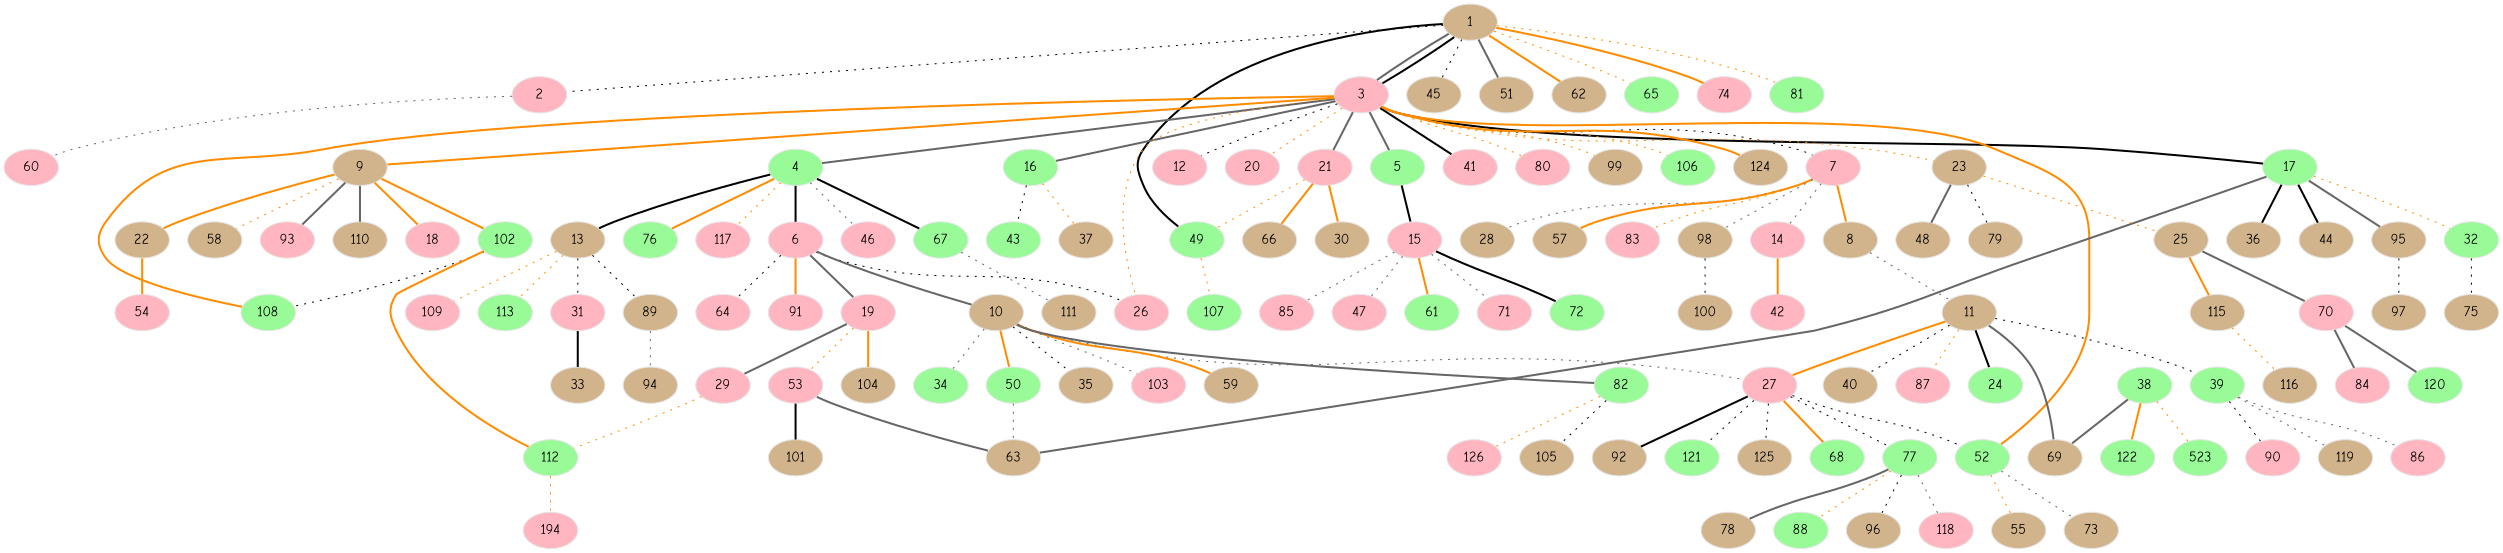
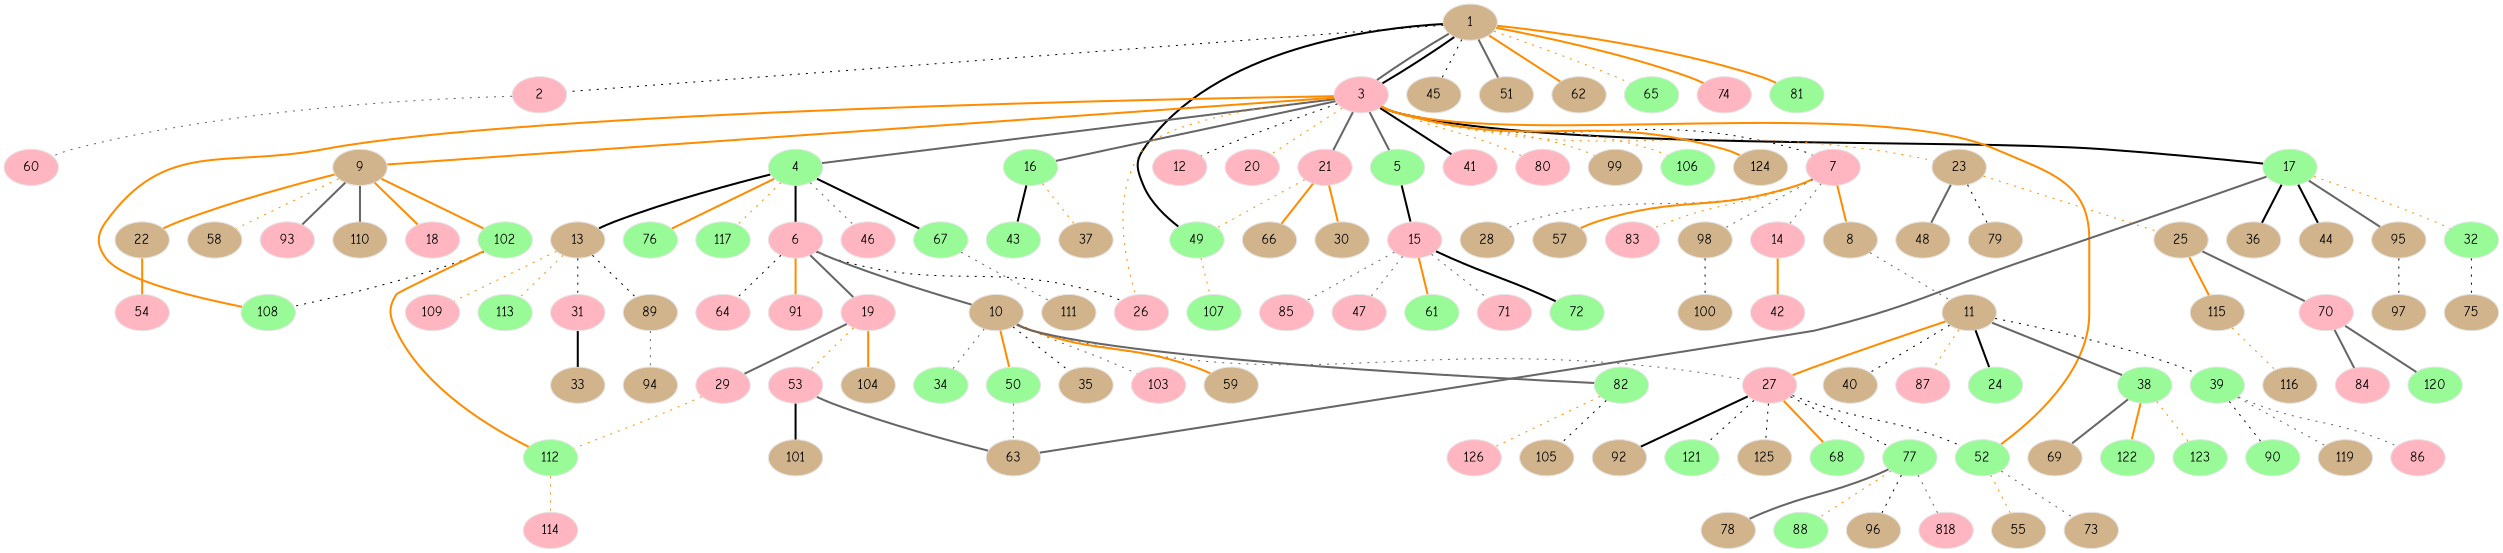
  graph {
    fontname="Comic Neue"
    node [color=gray90 fillcolor=tan fontname="Comic Neue" style=filled]
    edge [color=darkorange fontname="Comic Neue" style=dotted]
    2 [fillcolor=lightpink]
    1
    3 [fillcolor=lightpink]
    45
    49 [fillcolor=palegreen]
    51
    62
    65 [fillcolor=palegreen]
    74 [fillcolor=lightpink]
    81 [fillcolor=palegreen]
    60 [fillcolor=lightpink]
    4 [fillcolor=palegreen]
    5 [fillcolor=palegreen]
    7 [fillcolor=lightpink]
    9
    12 [fillcolor=lightpink]
    16 [fillcolor=palegreen]
    17 [fillcolor=palegreen]
    20 [fillcolor=lightpink]
    21 [fillcolor=lightpink]
    23
    26 [fillcolor=lightpink]
    41 [fillcolor=lightpink]
    52 [fillcolor=palegreen]
    80 [fillcolor=lightpink]
    99
    106 [fillcolor=palegreen]
    108 [fillcolor=palegreen]
    124
    107 [fillcolor=palegreen]
    6 [fillcolor=lightpink]
    13
    46 [fillcolor=lightpink]
    67 [fillcolor=palegreen]
    76 [fillcolor=palegreen]
-   117 [fillcolor=lightpink]
+   117 [fillcolor=palegreen]
    15 [fillcolor=lightpink]
    8
    14 [fillcolor=lightpink]
    28
    57
    83 [fillcolor=lightpink]
    98
    18 [fillcolor=lightpink]
    22
    58
    93 [fillcolor=lightpink]
    102 [fillcolor=palegreen]
    110
    37
    43 [fillcolor=palegreen]
    32 [fillcolor=palegreen]
    36
    44
    63
    95
    30
    66
    25
    48
    79
    55
    73
    10
    19 [fillcolor=lightpink]
    64 [fillcolor=lightpink]
    91 [fillcolor=lightpink]
    31 [fillcolor=lightpink]
    89
    109 [fillcolor=lightpink]
    113 [fillcolor=palegreen]
    111
    47 [fillcolor=lightpink]
    61 [fillcolor=palegreen]
    71 [fillcolor=lightpink]
    72 [fillcolor=palegreen]
    85 [fillcolor=lightpink]
    27 [fillcolor=lightpink]
    34 [fillcolor=palegreen]
    35
    50 [fillcolor=palegreen]
    59
    82 [fillcolor=palegreen]
    103 [fillcolor=lightpink]
    29 [fillcolor=lightpink]
    53 [fillcolor=lightpink]
    104
    11
    42 [fillcolor=lightpink]
    100
    24 [fillcolor=palegreen]
    38 [fillcolor=palegreen]
    39 [fillcolor=palegreen]
    40
    87 [fillcolor=lightpink]
    54 [fillcolor=lightpink]
    112 [fillcolor=palegreen]
    68 [fillcolor=palegreen]
    77 [fillcolor=palegreen]
    92
    121 [fillcolor=palegreen]
    125
    105
    126 [fillcolor=lightpink]
    69
    122 [fillcolor=palegreen]
-   123 [fillcolor=palegreen label=523]
+   123 [fillcolor=palegreen]
    86 [fillcolor=lightpink]
-   90 [fillcolor=lightpink]
+   90 [fillcolor=palegreen]
    119
    33
    94
    75
    97
    101
    70 [fillcolor=lightpink]
    115
    84 [fillcolor=lightpink]
    120 [fillcolor=palegreen]
    116
    78
    88 [fillcolor=palegreen]
    96
-   118 [fillcolor=lightpink]
-   114 [fillcolor=lightpink label=194]
+   118 [fillcolor=lightpink label=818]
+   114 [fillcolor=lightpink]
    2 -- 60 [color=gray40]
    1 -- 2 [color=black]
    1 -- 3 [color=gray40 style=bold]
    1 -- 3 [color=black style=bold]
    1 -- 45 [color=black]
    1 -- 49 [color=black style=bold]
    1 -- 51 [color=gray40 style=bold]
    1 -- 62 [style=bold]
    1 -- 65
    1 -- 74 [style=bold]
-   1 -- 81
+   1 -- 81 [style=bold]
    3 -- 4 [color=gray40 style=bold]
    3 -- 5 [color=gray40 style=bold]
    3 -- 7 [color=black]
    3 -- 9 [style=bold]
    3 -- 12 [color=black]
    3 -- 16 [color=gray40 style=bold]
    3 -- 17 [color=black style=bold]
    3 -- 20
    3 -- 21 [color=gray40 style=bold]
    3 -- 23
    3 -- 26
    3 -- 41 [color=black style=bold]
    3 -- 52 [style=bold]
    3 -- 80
    3 -- 99
    3 -- 106
    3 -- 108 [style=bold]
    3 -- 124 [style=bold]
    49 -- 107
    4 -- 6 [color=black style=bold]
    4 -- 13 [color=black style=bold]
    4 -- 46 [color=gray40]
    4 -- 67 [color=black style=bold]
    4 -- 76 [style=bold]
    4 -- 117
    5 -- 15 [color=black style=bold]
    7 -- 8 [style=bold]
    7 -- 14 [color=gray40]
    7 -- 28 [color=gray40]
    7 -- 57 [style=bold]
    7 -- 83
    7 -- 98 [color=gray40]
    9 -- 18 [style=bold]
    9 -- 22 [style=bold]
    9 -- 58
    9 -- 93 [color=gray40 style=bold]
    9 -- 102 [style=bold]
    9 -- 110 [color=gray40 style=bold]
    16 -- 37
-   16 -- 43 [color=black]
+   16 -- 43 [color=black style=bold]
    17 -- 32
    17 -- 36 [color=black style=bold]
    17 -- 44 [color=black style=bold]
    17 -- 63 [color=gray40 style=bold]
    17 -- 95 [color=gray40 style=bold]
    21 -- 49
    21 -- 30 [style=bold]
    21 -- 66 [style=bold]
    23 -- 25
    23 -- 48 [color=gray40 style=bold]
    23 -- 79 [color=black]
    52 -- 55
    52 -- 73 [color=gray40]
    6 -- 26 [color=black]
    6 -- 10 [color=gray40 style=bold]
    6 -- 19 [color=gray40 style=bold]
    6 -- 64 [color=black]
    6 -- 91 [style=bold]
    13 -- 31 [color=black]
    13 -- 89 [color=black]
    13 -- 109
    13 -- 113
    67 -- 111 [color=gray40]
    15 -- 47 [color=gray40]
    15 -- 61 [style=bold]
    15 -- 71 [color=gray40]
    15 -- 72 [color=black style=bold]
    15 -- 85 [color=gray40]
    8 -- 11 [color=gray40]
    14 -- 42 [style=bold]
    98 -- 100 [color=black]
    22 -- 54 [style=bold]
    102 -- 108 [color=black]
    102 -- 112 [style=bold]
    32 -- 75 [color=black]
    95 -- 97 [color=black]
    25 -- 70 [color=gray40 style=bold]
    25 -- 115 [style=bold]
    10 -- 27 [color=gray40]
    10 -- 34 [color=gray40]
    10 -- 35 [color=black]
    10 -- 50 [style=bold]
    10 -- 59 [style=bold]
    10 -- 82 [color=gray40 style=bold]
    10 -- 103 [color=gray40]
    19 -- 29 [color=gray40 style=bold]
    19 -- 53
    19 -- 104 [style=bold]
    31 -- 33 [color=black style=bold]
    89 -- 94 [color=gray40]
    27 -- 52 [color=black]
    27 -- 68 [style=bold]
    27 -- 77 [color=black]
    27 -- 92 [color=black style=bold]
    27 -- 121 [color=black]
    27 -- 125 [color=black]
    50 -- 63 [color=gray40]
    82 -- 105 [color=black]
    82 -- 126
    29 -- 112
    53 -- 63 [color=gray40 style=bold]
    53 -- 101 [color=black style=bold]
    11 -- 27 [style=bold]
    11 -- 24 [color=black style=bold]
-   11 -- 69 [color=gray40 style=bold]
+   11 -- 38 [color=gray40 style=bold]
    11 -- 39 [color=black]
    11 -- 40 [color=black]
    11 -- 87
    38 -- 69 [color=gray40 style=bold]
    38 -- 122 [style=bold]
    38 -- 123
    39 -- 86 [color=gray40]
    39 -- 90 [color=black]
    39 -- 119 [color=gray40]
    112 -- 114
    77 -- 78 [color=gray40 style=bold]
    77 -- 88
    77 -- 96 [color=black]
    77 -- 118 [color=gray40]
    70 -- 84 [color=gray40 style=bold]
    70 -- 120 [color=gray40 style=bold]
    115 -- 116
  }
